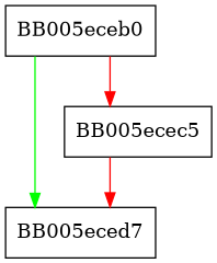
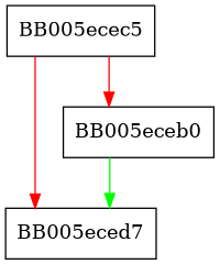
  digraph {
    splines=ortho
    node [shape=box]
    edge [color=red]
    n1 [label=BB005eced7]
    BB005eceb0
    BB005ecec5
    BB005eceb0 -> n1 [color=green]
-   BB005eceb0 -> BB005ecec5
+   BB005ecec5 -> BB005eceb0
    BB005ecec5 -> n1
  }
